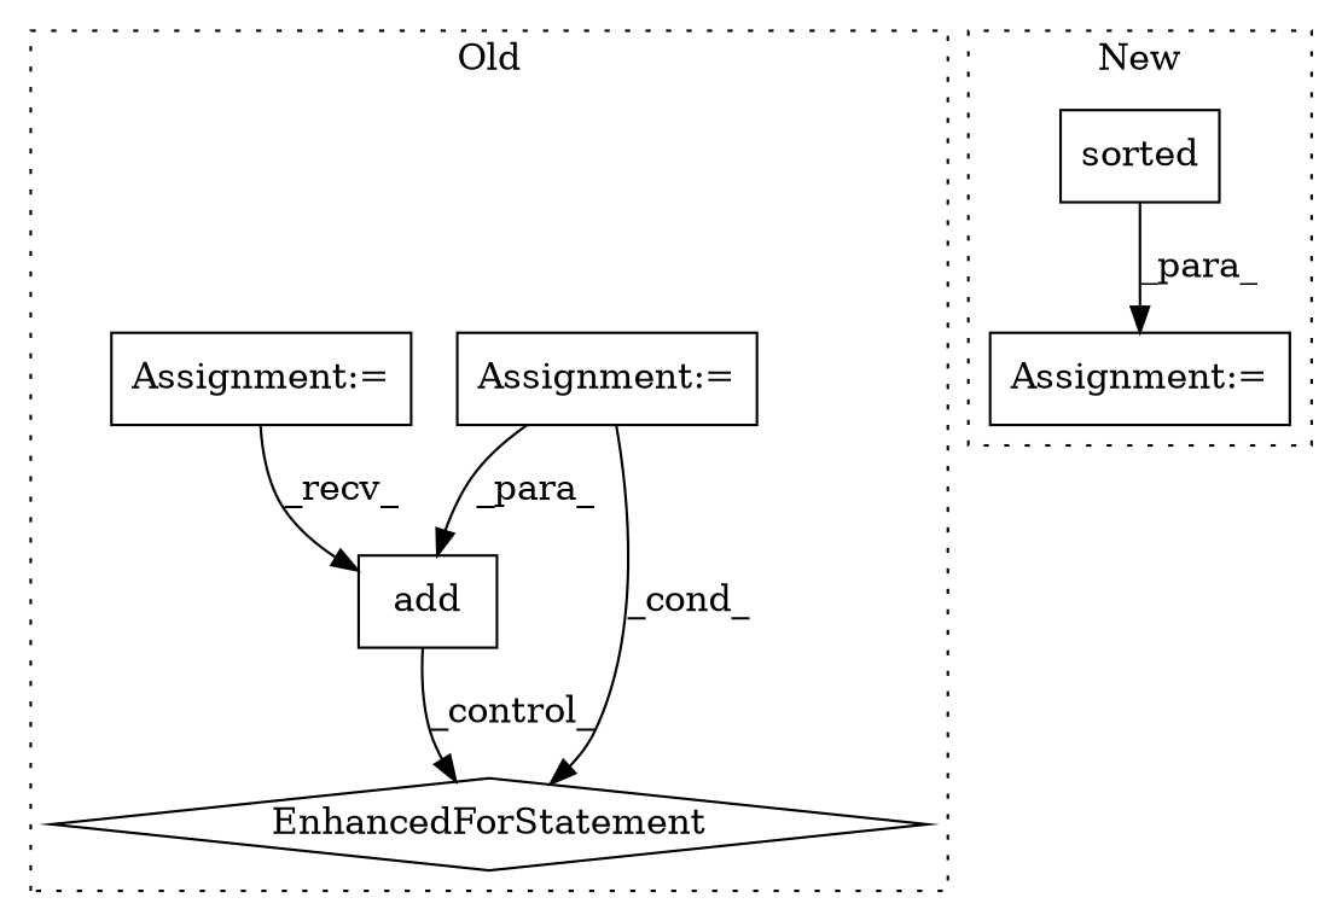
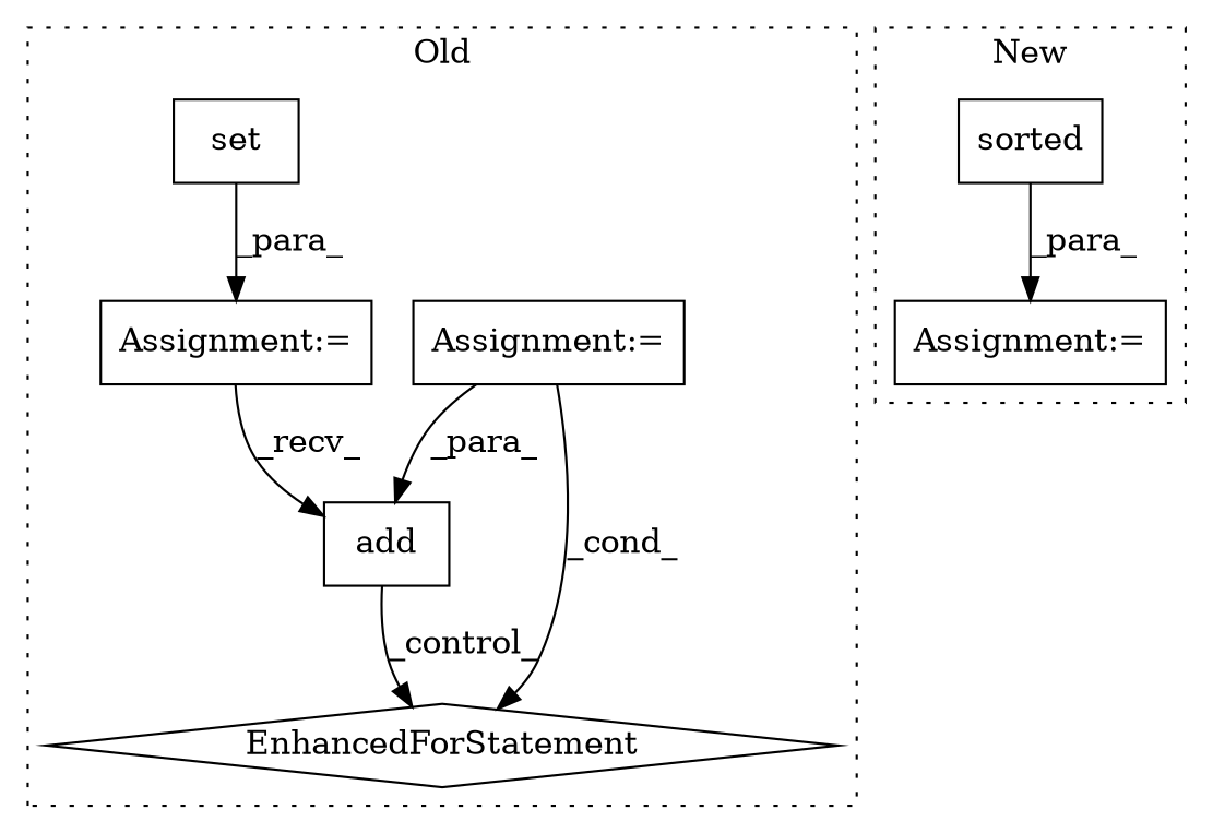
  digraph {
    node [a=32 l="53,2" s="7220,7286" shape=box]
    n1 [l="4,1" label=add s="7301,7306"]
    n2 [a=7 label="Assignment:="]
    n3 [a=70 label=EnhancedForStatement shape=diamond]
    n4 [a=7 l=1 label="Assignment:=" s=7208]
+   n5 [l=5 label=set s=7209]
    n6 [l="7,1" label=sorted s="7108,7131"]
    n7 [a=7 l=2 label="Assignment:=" s=7106]
    subgraph cluster_1 {
      label=Old
      style=dotted
      n1
      n2
      n3
      n4
+     n5
    }
    subgraph cluster_2 {
      label=New
      style=dotted
      n6
      n7
    }
    n1 -> n3 [label=_control_]
    n2 -> n1 [label=_para_]
    n2 -> n3 [label=_cond_]
    n4 -> n1 [label=_recv_]
+   n5 -> n4 [label=_para_]
    n6 -> n7 [label=_para_]
  }
